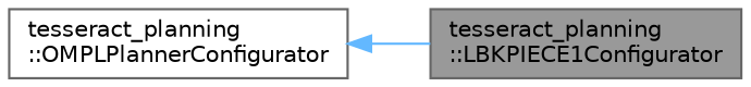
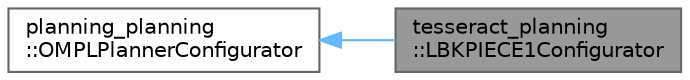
  digraph {
    rankdir=LR
    fontname="DejaVu Sans"
    node [color=gray40 fontname="DejaVu Sans" fontsize=10 shape=box style=filled]
    n1 [fillcolor=grey60 fontcolor=black height=0.2 label="tesseract_planning\l::LBKPIECE1Configurator" width=0.4]
-   n2 [fillcolor=white height=0.2 label="tesseract_planning\l::OMPLPlannerConfigurator" width=0.4]
+   n2 [fillcolor=white height=0.2 label="planning_planning\l::OMPLPlannerConfigurator" width=0.4]
    n2 -> n1 [color=steelblue1 dir=back fontname="DejaVu Sans" fontsize=10 labelfontname=Helvetica labelfontsize=10 style=solid]
  }
